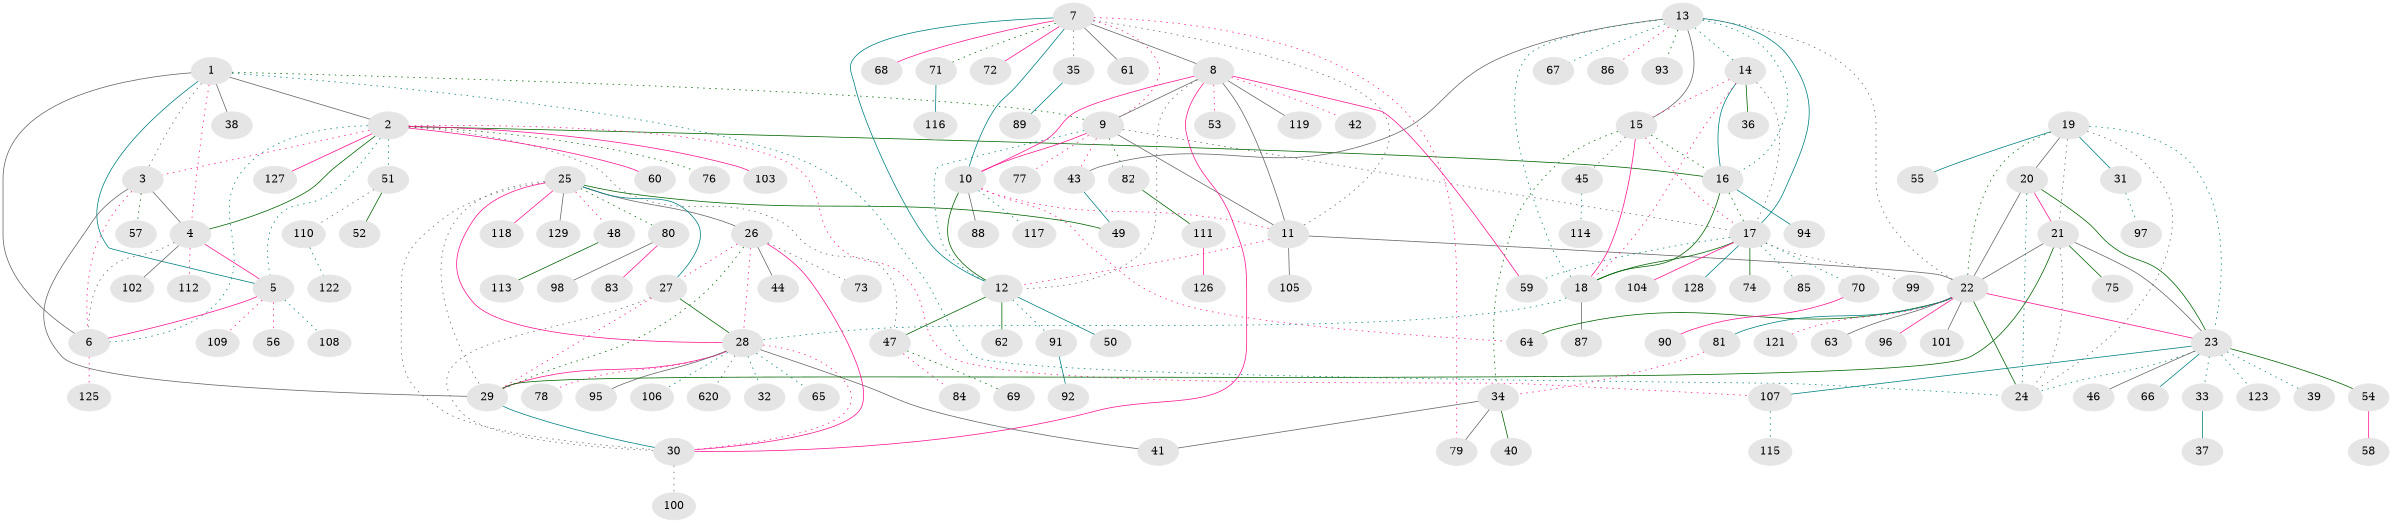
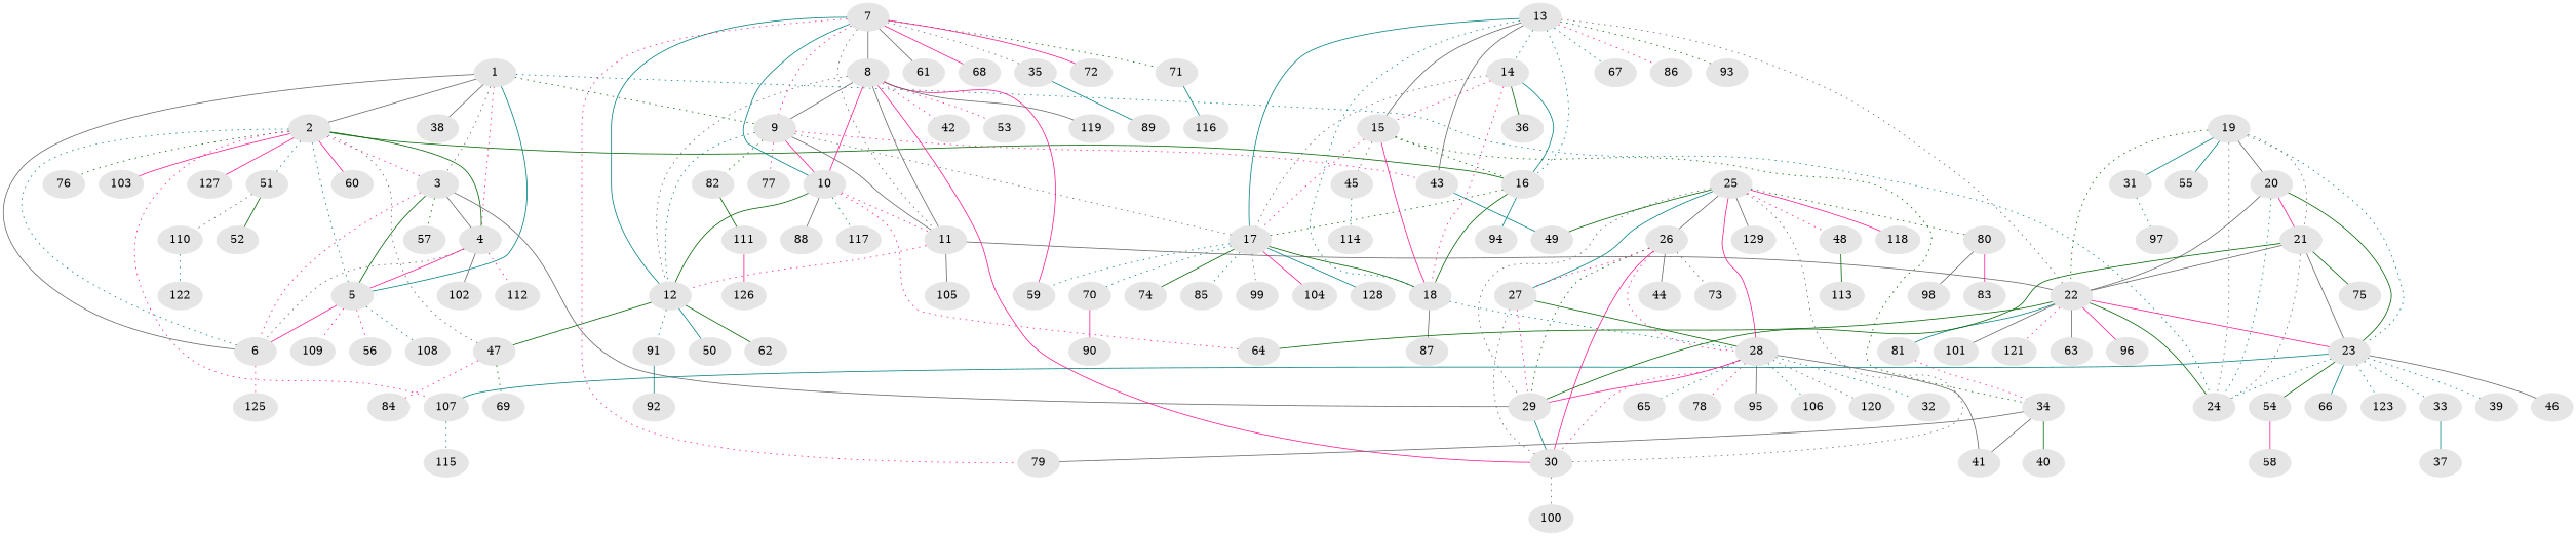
  graph {
    node [color=gray90 style=filled]
    edge [color=gray40 style=solid]
    1
    2
    3
    4
    5
    6
    9
    24
    38
    16
    47
    51
    60
    76
    103
    107
    127
    29
    57
    102
    112
    56
    108
    109
    125
    10
    11
    12
    17
    43
    77
    82
    18
    94
    69
    84
    52
    110
    115
    30
    7
    8
    35
    61
    68
    71
    72
    79
    42
    53
    59
    119
    64
    88
    117
    22
    105
    50
    62
    91
    89
    116
    100
    70
    74
    85
    99
    104
    128
    49
    111
    23
    63
    81
    96
    101
    121
    92
    13
    14
    15
    67
    86
    93
    36
    34
    45
    28
    87
    41
    40
    114
    90
    32
    65
    78
    95
    106
-   120 [label=620]
+   120
    19
    20
    21
    31
    55
    75
    33
    39
    46
    54
    66
    123
    97
    37
    58
    25
    26
    27
    48
    80
    118
    129
    44
    73
    113
    83
    98
    122
    126
    1 -- 2
    1 -- 3 [style=dotted]
    1 -- 4 [color=deeppink style=dotted]
    1 -- 5 [color=teal]
    1 -- 6
    1 -- 9 [color=darkgreen style=dotted]
    1 -- 24 [color=teal style=dotted]
    1 -- 38
    2 -- 3 [color=deeppink style=dotted]
    2 -- 4 [color=darkgreen]
    2 -- 5 [color=teal style=dotted]
    2 -- 6 [color=teal style=dotted]
    2 -- 16 [color=darkgreen]
    2 -- 47 [style=dotted]
    2 -- 51 [color=teal style=dotted]
    2 -- 60 [color=deeppink]
    2 -- 76 [color=darkgreen style=dotted]
    2 -- 103 [color=deeppink]
    2 -- 107 [color=deeppink style=dotted]
    2 -- 127 [color=deeppink]
    3 -- 4
+   3 -- 5 [color=darkgreen]
    3 -- 6 [color=deeppink style=dotted]
    3 -- 29
    3 -- 57 [color=darkgreen style=dotted]
    4 -- 5 [color=deeppink]
    4 -- 6 [style=dotted]
    4 -- 102
    4 -- 112 [color=deeppink style=dotted]
    5 -- 6 [color=deeppink]
    5 -- 56 [color=deeppink style=dotted]
    5 -- 108 [color=teal style=dotted]
    5 -- 109 [color=deeppink style=dotted]
    6 -- 125 [color=deeppink style=dotted]
    9 -- 10 [color=deeppink]
    9 -- 11
    9 -- 12 [color=teal style=dotted]
    9 -- 17 [style=dotted]
    9 -- 43 [color=deeppink style=dotted]
    9 -- 77 [color=deeppink style=dotted]
    9 -- 82 [color=darkgreen style=dotted]
    16 -- 17 [color=darkgreen style=dotted]
    16 -- 18 [color=darkgreen]
    16 -- 94 [color=teal]
    47 -- 69 [color=darkgreen style=dotted]
    47 -- 84 [color=deeppink style=dotted]
    51 -- 52 [color=darkgreen]
    51 -- 110 [style=dotted]
    107 -- 115 [color=teal style=dotted]
    29 -- 30 [color=teal]
    10 -- 11 [color=deeppink style=dotted]
    10 -- 12 [color=darkgreen]
    10 -- 64 [color=deeppink style=dotted]
    10 -- 88
    10 -- 117 [color=teal style=dotted]
    11 -- 12 [color=deeppink style=dotted]
    11 -- 22
    11 -- 105
    12 -- 47 [color=darkgreen]
    12 -- 50 [color=teal]
    12 -- 62 [color=darkgreen]
    12 -- 91 [color=teal style=dotted]
    17 -- 18 [color=darkgreen]
    17 -- 59 [color=teal style=dotted]
    17 -- 70 [color=teal style=dotted]
    17 -- 74 [color=darkgreen]
    17 -- 85 [color=teal style=dotted]
    17 -- 99 [style=dotted]
    17 -- 104 [color=deeppink]
    17 -- 128 [color=teal]
    43 -- 49 [color=teal]
    82 -- 111 [color=darkgreen]
    18 -- 28 [color=teal style=dotted]
    18 -- 87
    110 -- 122 [color=teal style=dotted]
    30 -- 100 [style=dotted]
    7 -- 9 [color=deeppink style=dotted]
    7 -- 10 [color=teal]
    7 -- 11 [style=dotted]
    7 -- 12 [color=teal]
    7 -- 8
    7 -- 35 [style=dotted]
    7 -- 61
    7 -- 68 [color=deeppink]
    7 -- 71 [color=darkgreen style=dotted]
    7 -- 72 [color=deeppink]
    7 -- 79 [color=deeppink style=dotted]
    8 -- 9
    8 -- 10 [color=deeppink]
    8 -- 11
    8 -- 12 [style=dotted]
    8 -- 30 [color=deeppink]
    8 -- 42 [color=deeppink style=dotted]
    8 -- 53 [color=deeppink style=dotted]
    8 -- 59 [color=deeppink]
    8 -- 119
    35 -- 89 [color=teal]
    71 -- 116 [color=teal]
    22 -- 24 [color=darkgreen]
    22 -- 64 [color=darkgreen]
    22 -- 23 [color=deeppink]
    22 -- 63
    22 -- 81 [color=teal]
    22 -- 96 [color=deeppink]
    22 -- 101
    22 -- 121 [color=deeppink style=dotted]
    91 -- 92 [color=teal]
    70 -- 90 [color=deeppink]
    111 -- 126 [color=deeppink]
    23 -- 24 [color=teal style=dotted]
    23 -- 107 [color=teal]
    23 -- 33 [color=teal style=dotted]
    23 -- 39 [color=teal style=dotted]
    23 -- 46
    23 -- 54 [color=darkgreen]
    23 -- 66 [color=teal]
    23 -- 123 [color=teal style=dotted]
    81 -- 34 [color=deeppink style=dotted]
    13 -- 16 [color=teal style=dotted]
    13 -- 17 [color=teal]
    13 -- 43
    13 -- 18 [color=teal style=dotted]
    13 -- 22 [style=dotted]
    13 -- 14 [color=teal style=dotted]
    13 -- 15
    13 -- 67 [color=teal style=dotted]
    13 -- 86 [color=deeppink style=dotted]
    13 -- 93 [color=darkgreen style=dotted]
    14 -- 16 [color=teal]
    14 -- 17 [style=dotted]
    14 -- 18 [color=deeppink style=dotted]
    14 -- 15 [color=deeppink style=dotted]
    14 -- 36 [color=darkgreen]
    15 -- 16 [color=darkgreen style=dotted]
    15 -- 17 [color=deeppink style=dotted]
    15 -- 18 [color=deeppink]
    15 -- 34 [color=darkgreen style=dotted]
    15 -- 45 [style=dotted]
    34 -- 79
    34 -- 41
    34 -- 40 [color=darkgreen]
    45 -- 114 [color=teal style=dotted]
    28 -- 29 [color=deeppink]
    28 -- 30 [color=deeppink style=dotted]
    28 -- 41
    28 -- 32 [color=teal style=dotted]
    28 -- 65 [color=teal style=dotted]
    28 -- 78 [color=deeppink style=dotted]
    28 -- 95
    28 -- 106 [color=teal style=dotted]
    28 -- 120 [style=dotted]
    19 -- 24 [style=dotted]
    19 -- 22 [color=darkgreen style=dotted]
    19 -- 23 [color=teal style=dotted]
    19 -- 20
    19 -- 21 [style=dotted]
    19 -- 31 [color=teal]
    19 -- 55 [color=teal]
    20 -- 24 [color=teal style=dotted]
    20 -- 22
    20 -- 23 [color=darkgreen]
    20 -- 21 [color=deeppink]
    21 -- 24 [style=dotted]
    21 -- 29 [color=darkgreen]
    21 -- 22
    21 -- 23
    21 -- 75 [color=darkgreen]
    31 -- 97 [color=teal style=dotted]
    33 -- 37 [color=teal]
    54 -- 58 [color=deeppink]
    25 -- 29 [style=dotted]
    25 -- 30 [style=dotted]
    25 -- 49 [color=darkgreen]
    25 -- 28 [color=deeppink]
    25 -- 26
    25 -- 27 [color=teal]
    25 -- 48 [color=deeppink style=dotted]
    25 -- 80 [color=darkgreen style=dotted]
    25 -- 118 [color=deeppink]
    25 -- 129
    26 -- 29 [color=darkgreen style=dotted]
    26 -- 30 [color=deeppink]
    26 -- 28 [color=deeppink style=dotted]
    26 -- 27 [color=deeppink style=dotted]
    26 -- 44
    26 -- 73 [style=dotted]
    27 -- 29 [color=deeppink style=dotted]
    27 -- 30 [style=dotted]
    27 -- 28 [color=darkgreen]
    48 -- 113 [color=darkgreen]
    80 -- 83 [color=deeppink]
    80 -- 98
  }
